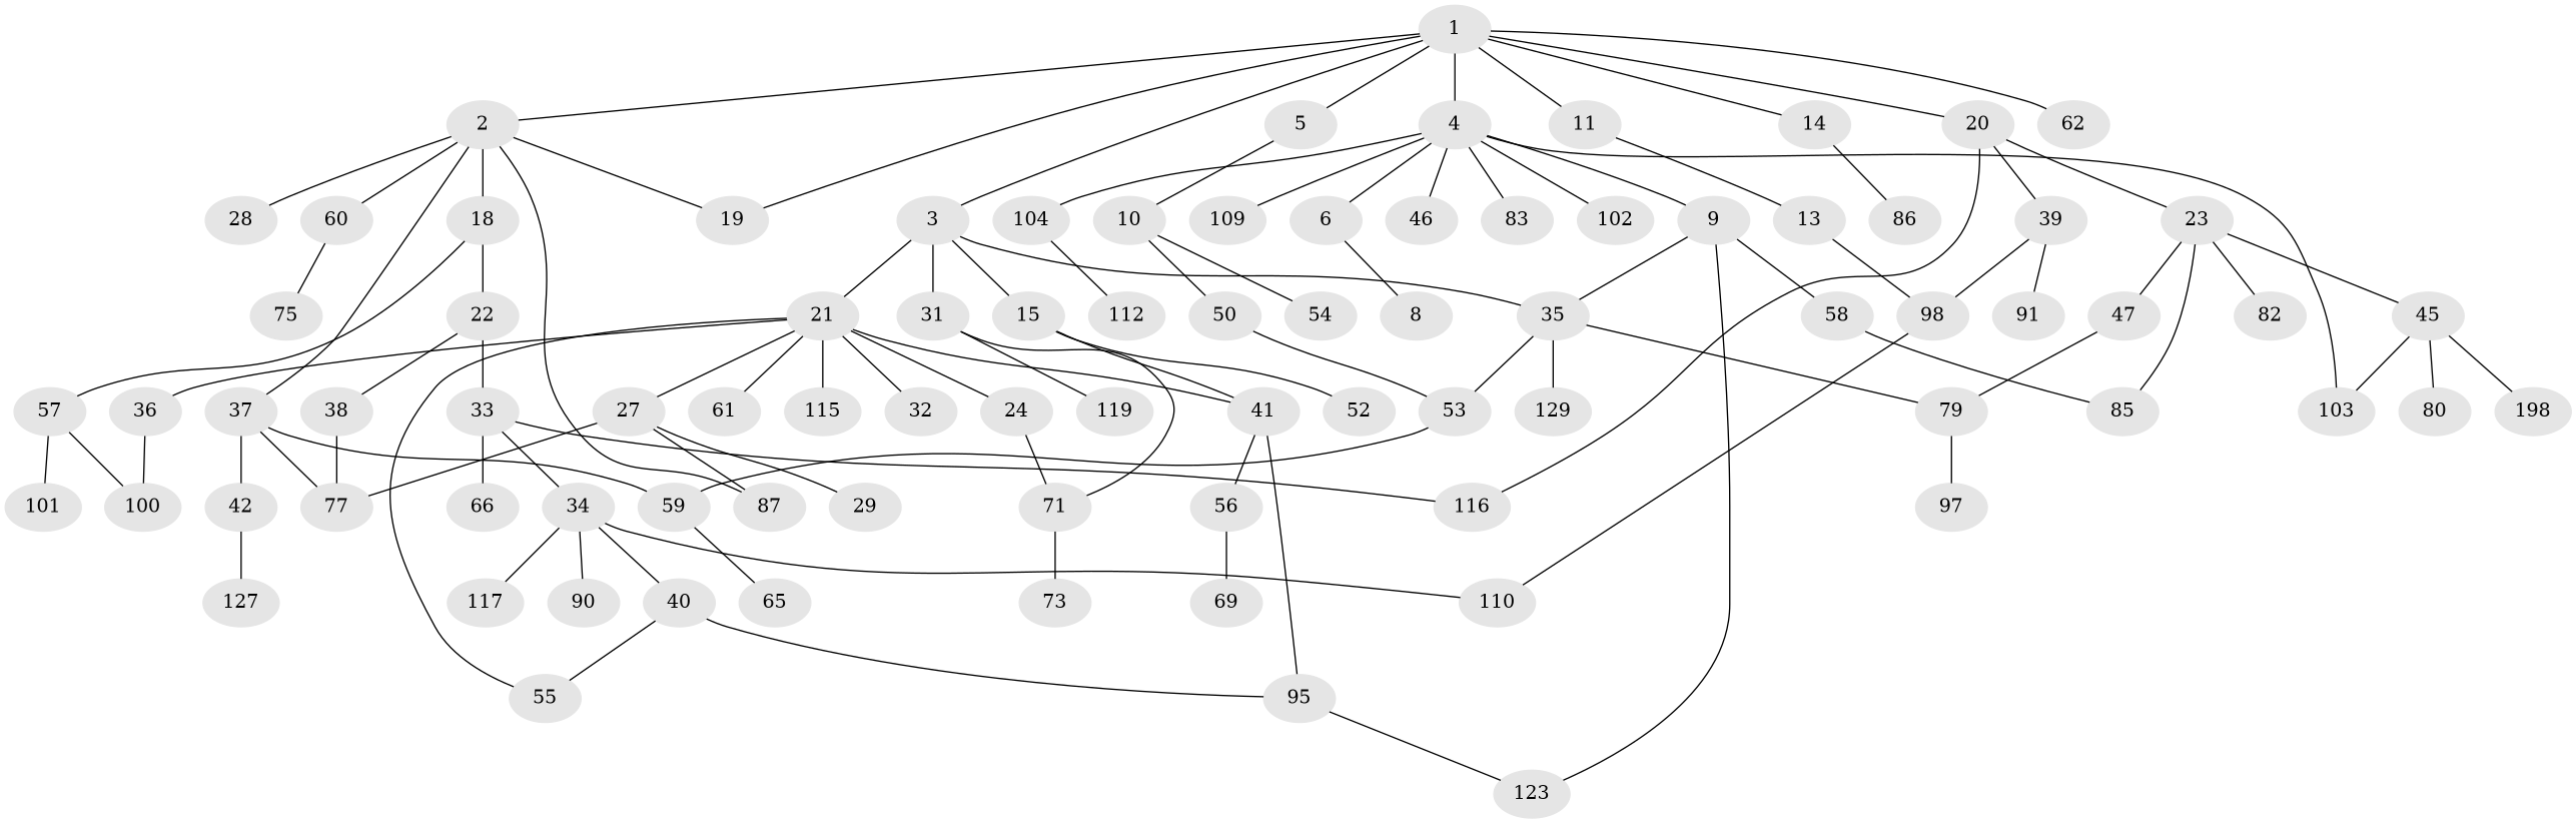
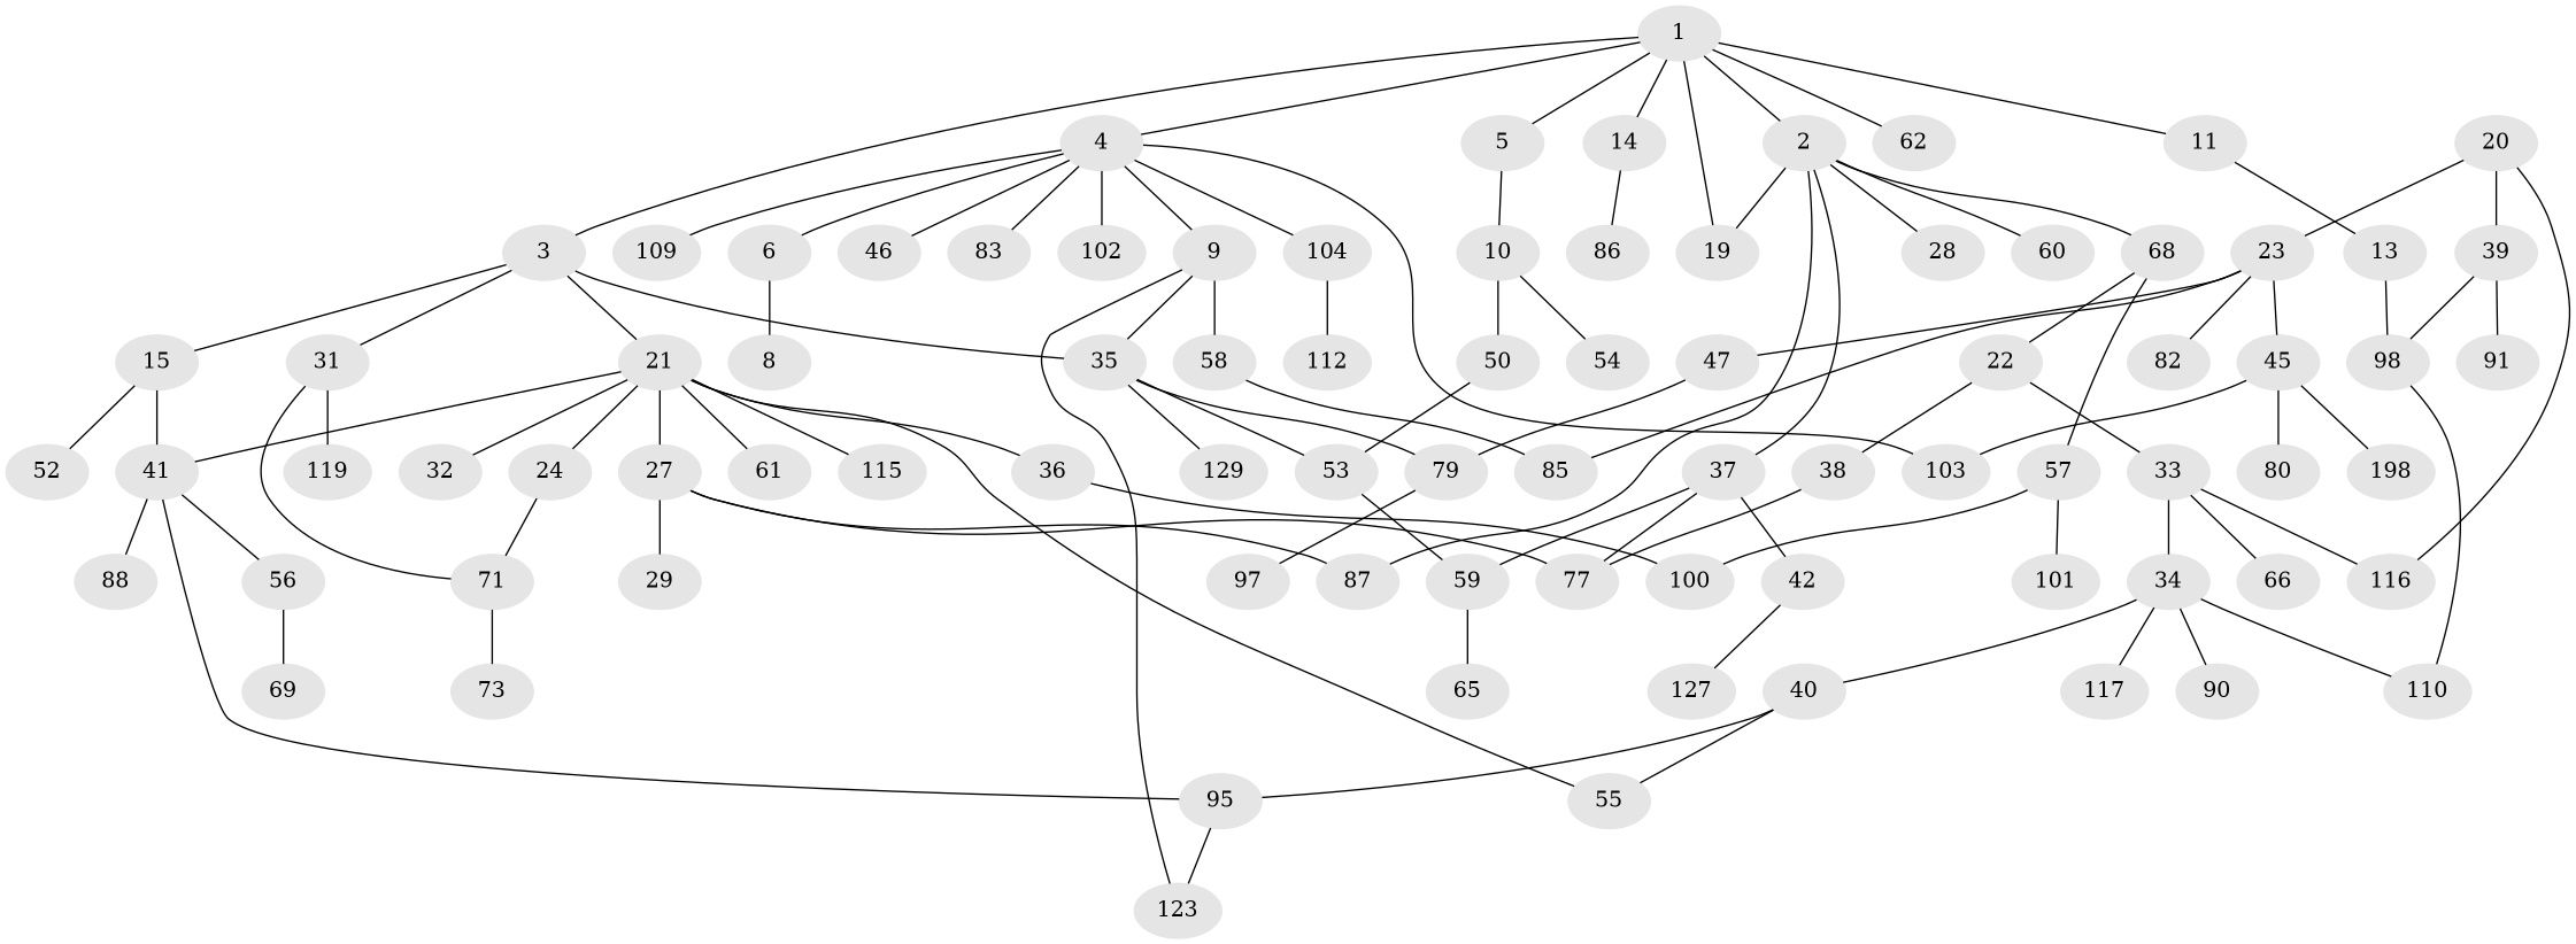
  graph {
    node [color=gray90 style=filled]
    1 [super="+16"]
    2 [super="+26"]
    3 [super="+12"]
    4 [super="+19"]
    5 [super="+6"]
    11 [super="+43"]
    14 [super="+106"]
    n8 [label=19]
    20 [super="+130"]
    62 [super="+107"]
-   18 [super="+49"]
+   18 [super="+49" label=68]
    28
    37 [super="+68"]
    60
    87 [super="+125"]
    15 [super="+94"]
    21 [super="+30"]
    31 [super="+72"]
    35 [super="+96"]
    n20 [label=6]
    9 [super="+120"]
    46
    83
    102
    103 [super="+122"]
    104
    109
    10 [super="+44"]
    13 [super="+108"]
    86
    23 [super="+25"]
    39 [super="+84"]
    116
    22
    57 [super="+74"]
    77 [super="+121"]
    42
    59 [super="+99"]
-   75
    41 [super="+51"]
    52
    24 [super="+113"]
    27 [super="+76"]
    32
    36 [super="+78"]
    55 [super="+67"]
    61
    115
    71 [super="+118"]
    119
    53
    79
    129
    8
    58 [super="+89"]
    123
    112
    50
    54 [super="+114"]
    85
    98 [super="+105"]
    110 [super="+124"]
    95 [super="+126"]
    56 [super="+93"]
+   88
    33 [super="+92"]
    38 [super="+48"]
    100
    101
    45 [super="+70"]
    47
    82
    91
    29 [super="+63"]
    34 [super="+64"]
    66
    80
    n78 [label=198]
    73 [super="+81"]
    40
    90
    117
    97
    127
    65
    69
    1 -- 2
    1 -- 3
    1 -- 4
    1 -- 5
    1 -- 11
    1 -- 14
    1 -- n8
-   1 -- 20
    1 -- 62
    2 -- n8
    2 -- 18
    2 -- 28
    2 -- 37
    2 -- 60
    2 -- 87
    3 -- 15
    3 -- 21
    3 -- 31
    3 -- 35
    4 -- n20
    4 -- 9
    4 -- 46
    4 -- 83
    4 -- 102
    4 -- 103
    4 -- 104
    4 -- 109
    5 -- 10
    11 -- 13
    14 -- 86
    20 -- 23
    20 -- 39
    20 -- 116
    18 -- 22
    18 -- 57
    37 -- 77
    37 -- 42
    37 -- 59
-   60 -- 75
    15 -- 41
    15 -- 52
    21 -- 41
    21 -- 24
    21 -- 27
    21 -- 32
    21 -- 36
    21 -- 55
    21 -- 61
    21 -- 115
    31 -- 71
    31 -- 119
    35 -- 53
    35 -- 79
    35 -- 129
    n20 -- 8
    9 -- 35
    9 -- 58
    9 -- 123
    104 -- 112
    10 -- 50
    10 -- 54
    13 -- 98
    23 -- 85
    23 -- 45
    23 -- 47
    23 -- 82
    39 -- 98
    39 -- 91
    22 -- 33
    22 -- 38
    57 -- 100
    57 -- 101
    42 -- 127
    59 -- 65
    41 -- 95
    41 -- 56
+   41 -- 88
    24 -- 71
    27 -- 87
    27 -- 77
    27 -- 29
    36 -- 100
    71 -- 73
    53 -- 59
    79 -- 97
    58 -- 85
    50 -- 53
    98 -- 110
    95 -- 123
    56 -- 69
    33 -- 116
    33 -- 34
    33 -- 66
    38 -- 77
    45 -- 103
    45 -- 80
    45 -- n78
    47 -- 79
    34 -- 110
    34 -- 40
    34 -- 90
    34 -- 117
    40 -- 55
    40 -- 95
  }
